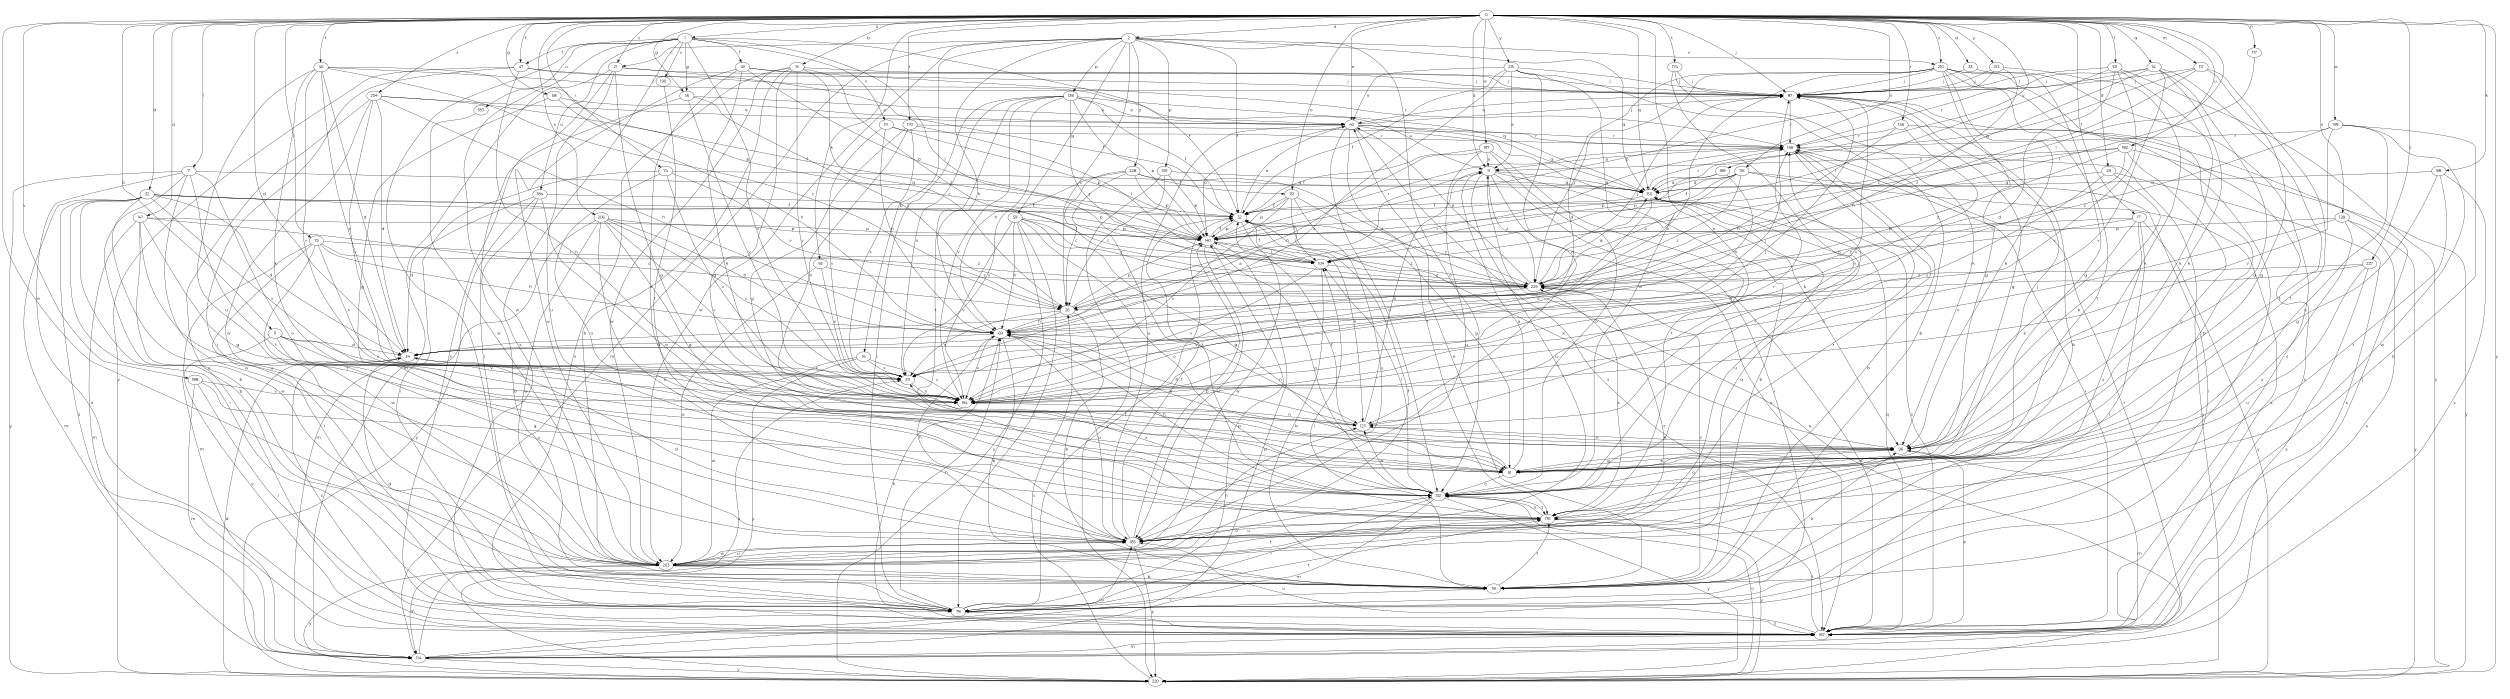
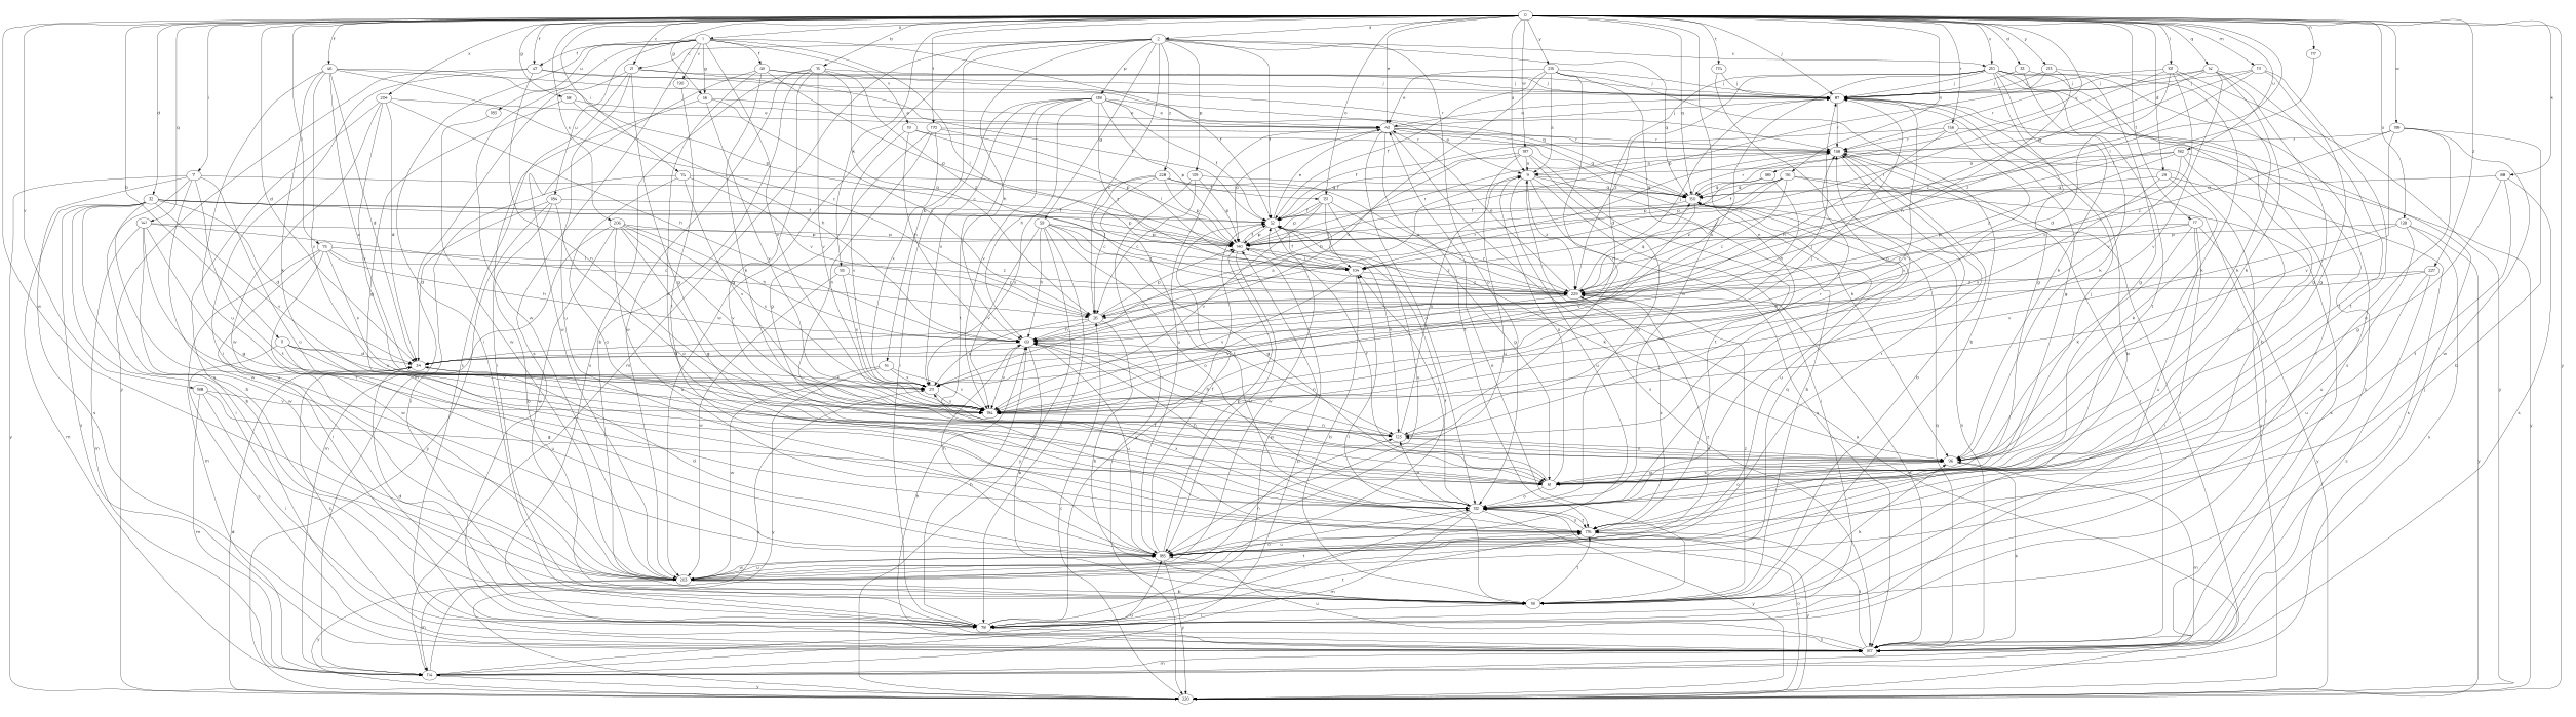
  strict digraph {
    fontname=Montserrat
    node [fontname=Montserrat]
    edge [fontname=Montserrat]
    0
    1
    2
    9
    11
    15
    21
    29
    32
    33
    34
    43
    46
    47
    n15 [label=58]
    56
    71
    74
    75
    87
    88
    93
    101
    104
    111
    116
    117
    123
    128
    131
    141
    142
    150
    156
    170
    171
    174
    182
    188
    189
    197
    199
    203
    204
    206
    210
    213
    215
    220
    227
    49
    52
    78
    167
    183
    184
    190
    191
    194
    16
    26
    59
    69
    114
    132
    138
    139
    228
    18
    185
    229
    211
    61
    96
    140
    176
    158
    0 -> 1 [label=a]
    0 -> 2 [label=a]
    0 -> 9 [label=a]
    0 -> 11 [label=b]
    0 -> 15 [label=b]
    0 -> 21 [label=c]
    0 -> 29 [label=d]
    0 -> 32 [label=d]
    0 -> 33 [label=d]
    0 -> 34 [label=d]
    0 -> 43 [label=e]
    0 -> 46 [label=f]
    0 -> 47 [label=f]
    0 -> n15 [label=g]
    0 -> 56 [label=g]
    0 -> 71 [label=i]
    0 -> 74 [label=i]
    0 -> 75 [label=i]
    0 -> 87 [label=j]
    0 -> 88 [label=k]
    0 -> 93 [label=k]
    0 -> 101 [label=l]
    0 -> 104 [label=l]
    0 -> 111 [label=m]
    0 -> 116 [label=n]
    0 -> 117 [label=n]
    0 -> 123 [label=n]
    0 -> 128 [label=o]
    0 -> 131 [label=o]
    0 -> 141 [label=q]
    0 -> 142 [label=q]
    0 -> 150 [label=q]
    0 -> 156 [label=r]
    0 -> 170 [label=t]
    0 -> 171 [label=t]
    0 -> 174 [label=t]
    0 -> 182 [label=u]
    0 -> 188 [label=v]
    0 -> 189 [label=v]
    0 -> 197 [label=w]
    0 -> 199 [label=w]
    0 -> 203 [label=w]
    0 -> 204 [label=x]
    0 -> 206 [label=x]
    0 -> 210 [label=x]
    0 -> 213 [label=y]
    0 -> 215 [label=y]
    0 -> 220 [label=y]
    0 -> 227 [label=z]
    1 -> 47 [label=f]
    1 -> 56 [label=g]
    1 -> 104 [label=l]
    1 -> 203 [label=w]
    1 -> 49 [label=f]
    1 -> 52 [label=f]
    1 -> 78 [label=i]
    1 -> 167 [label=s]
    1 -> 183 [label=u]
    1 -> 184 [label=u]
    1 -> 190 [label=v]
    1 -> 191 [label=v]
    1 -> 194 [label=v]
    2 -> 21 [label=c]
    2 -> 150 [label=q]
    2 -> 203 [label=w]
    2 -> 210 [label=x]
    2 -> 52 [label=f]
    2 -> 16 [label=b]
    2 -> 26 [label=c]
    2 -> 59 [label=g]
    2 -> 69 [label=h]
    2 -> 114 [label=m]
    2 -> 132 [label=o]
    2 -> 138 [label=p]
    2 -> 139 [label=p]
    2 -> 228 [label=z]
    9 -> 150 [label=q]
    9 -> 78 [label=i]
    9 -> 167 [label=s]
    9 -> 18 [label=b]
    9 -> 185 [label=u]
    9 -> 229 [label=z]
    11 -> 34 [label=d]
    11 -> 167 [label=s]
    11 -> 194 [label=v]
    11 -> 185 [label=u]
    11 -> 211 [label=x]
    15 -> 87 [label=j]
    15 -> 203 [label=w]
    15 -> 167 [label=s]
    15 -> 194 [label=v]
    15 -> 26 [label=c]
    15 -> 18 [label=b]
    15 -> 229 [label=z]
    15 -> 61 [label=g]
    21 -> 87 [label=j]
    21 -> 52 [label=f]
    21 -> 167 [label=s]
    21 -> 114 [label=m]
    21 -> 185 [label=u]
    21 -> 61 [label=g]
    29 -> 150 [label=q]
    29 -> 167 [label=s]
    29 -> 211 [label=x]
    29 -> 96 [label=k]
    32 -> 34 [label=d]
    32 -> 104 [label=l]
    32 -> 52 [label=f]
    32 -> 78 [label=i]
    32 -> 167 [label=s]
    32 -> 194 [label=v]
    32 -> 114 [label=m]
    32 -> 18 [label=b]
    32 -> 185 [label=u]
    32 -> 140 [label=p]
    33 -> 87 [label=j]
    33 -> 61 [label=g]
-   174 -> 96 [label=k]
+   33 -> 96 [label=k]
    34 -> 9 [label=a]
    34 -> 167 [label=s]
    34 -> 211 [label=x]
    43 -> 87 [label=j]
    43 -> 150 [label=q]
    43 -> 167 [label=s]
    43 -> 132 [label=o]
    43 -> 185 [label=u]
    43 -> 96 [label=k]
    43 -> 140 [label=p]
    43 -> 176 [label=t]
    43 -> 158 [label=r]
    46 -> 34 [label=d]
    46 -> 87 [label=j]
    46 -> 194 [label=v]
    46 -> 26 [label=c]
    46 -> 185 [label=u]
    46 -> 211 [label=x]
    46 -> 96 [label=k]
    46 -> 140 [label=p]
    47 -> 87 [label=j]
    47 -> 123 [label=n]
    47 -> 150 [label=q]
    47 -> 220 [label=y]
    47 -> 78 [label=i]
    n15 -> 43 [label=e]
    n15 -> 69 [label=h]
    n15 -> 61 [label=g]
    56 -> 43 [label=e]
    56 -> 78 [label=i]
    56 -> 194 [label=v]
    56 -> 26 [label=c]
    71 -> 150 [label=q]
    71 -> 203 [label=w]
    71 -> 220 [label=y]
    71 -> 167 [label=s]
    71 -> 132 [label=o]
    71 -> 18 [label=b]
    71 -> 176 [label=t]
    74 -> 150 [label=q]
    74 -> 78 [label=i]
    74 -> 194 [label=v]
    74 -> 26 [label=v]
    74 -> 132 [label=o]
    75 -> 104 [label=l]
    75 -> 203 [label=w]
    75 -> 78 [label=i]
    75 -> 69 [label=h]
    75 -> 114 [label=m]
    75 -> 229 [label=z]
    75 -> 211 [label=x]
    87 -> 43 [label=e]
    87 -> 194 [label=v]
    87 -> 18 [label=b]
    87 -> 61 [label=g]
    87 -> 158 [label=r]
    88 -> 150 [label=q]
    88 -> 167 [label=s]
    88 -> 61 [label=g]
    88 -> 176 [label=t]
    93 -> 203 [label=w]
    93 -> 229 [label=z]
    93 -> 211 [label=x]
    101 -> 34 [label=d]
    101 -> 87 [label=j]
    101 -> 104 [label=l]
    101 -> 220 [label=y]
    101 -> 194 [label=v]
    101 -> 96 [label=k]
    104 -> 52 [label=f]
    104 -> 194 [label=v]
    104 -> 18 [label=b]
    104 -> 229 [label=z]
    111 -> 87 [label=j]
    111 -> 150 [label=q]
    111 -> 229 [label=z]
    111 -> 61 [label=g]
    111 -> 176 [label=t]
    116 -> 150 [label=q]
    116 -> 52 [label=f]
    116 -> 78 [label=i]
    116 -> 167 [label=s]
    116 -> 26 [label=c]
    116 -> 229 [label=z]
    116 -> 140 [label=p]
    117 -> 104 [label=l]
    123 -> 9 [label=a]
    123 -> 69 [label=h]
    123 -> 96 [label=k]
    123 -> 158 [label=r]
    128 -> 220 [label=y]
    128 -> 167 [label=s]
    128 -> 194 [label=v]
    128 -> 185 [label=u]
    128 -> 140 [label=p]
    131 -> 104 [label=l]
    131 -> 52 [label=f]
    131 -> 194 [label=v]
    131 -> 185 [label=u]
    131 -> 61 [label=g]
    131 -> 140 [label=p]
    141 -> 87 [label=j]
    141 -> 194 [label=v]
    141 -> 229 [label=z]
    141 -> 61 [label=g]
    141 -> 96 [label=k]
    141 -> 176 [label=t]
    141 -> 158 [label=r]
    142 -> 203 [label=w]
    142 -> 26 [label=c]
    142 -> 114 [label=m]
    142 -> 61 [label=g]
    142 -> 140 [label=p]
    142 -> 176 [label=t]
    150 -> 52 [label=f]
    150 -> 167 [label=s]
    150 -> 194 [label=v]
    150 -> 185 [label=u]
    150 -> 158 [label=r]
    156 -> 167 [label=s]
    156 -> 194 [label=v]
    156 -> 69 [label=h]
    156 -> 158 [label=r]
    170 -> 104 [label=l]
    170 -> 123 [label=n]
    170 -> 211 [label=x]
    170 -> 61 [label=g]
    170 -> 158 [label=r]
    171 -> 220 [label=y]
    171 -> 78 [label=i]
    171 -> 185 [label=u]
    171 -> 229 [label=z]
    171 -> 96 [label=k]
    171 -> 140 [label=p]
    174 -> 87 [label=j]
    174 -> 123 [label=n]
    182 -> 9 [label=a]
    182 -> 104 [label=l]
    182 -> 220 [label=y]
    182 -> 26 [label=c]
    182 -> 132 [label=o]
    182 -> 229 [label=z]
    188 -> 78 [label=i]
    188 -> 194 [label=v]
    188 -> 114 [label=m]
    188 -> 61 [label=g]
    189 -> 150 [label=q]
    189 -> 69 [label=h]
    189 -> 140 [label=p]
    197 -> 9 [label=a]
    197 -> 52 [label=f]
    197 -> 69 [label=h]
    197 -> 132 [label=o]
    197 -> 185 [label=u]
    197 -> 176 [label=t]
    199 -> 203 [label=w]
    199 -> 194 [label=v]
    199 -> 132 [label=o]
    199 -> 18 [label=b]
    199 -> 229 [label=z]
    199 -> 158 [label=r]
    203 -> 123 [label=n]
    203 -> 150 [label=q]
    203 -> 220 [label=y]
    203 -> 52 [label=f]
    203 -> 114 [label=m]
    203 -> 132 [label=o]
    203 -> 18 [label=b]
    203 -> 185 [label=u]
    203 -> 229 [label=z]
    203 -> 176 [label=t]
    204 -> 34 [label=d]
    204 -> 43 [label=e]
    204 -> 203 [label=w]
-   204 -> 52 [label=f]
+   156 -> 52 [label=f]
    204 -> 167 [label=s]
    204 -> 194 [label=v]
    204 -> 69 [label=h]
    206 -> 203 [label=w]
    206 -> 194 [label=v]
    206 -> 69 [label=h]
    206 -> 114 [label=m]
    206 -> 185 [label=u]
    206 -> 211 [label=x]
    206 -> 61 [label=g]
    206 -> 140 [label=p]
    210 -> 34 [label=d]
    210 -> 87 [label=j]
    210 -> 78 [label=i]
    210 -> 167 [label=s]
    210 -> 18 [label=b]
    210 -> 229 [label=z]
    210 -> 211 [label=x]
    210 -> 61 [label=g]
    210 -> 96 [label=k]
    210 -> 176 [label=t]
    213 -> 87 [label=j]
    213 -> 69 [label=h]
    213 -> 96 [label=k]
    213 -> 140 [label=p]
    215 -> 9 [label=a]
    215 -> 43 [label=e]
    215 -> 87 [label=j]
    215 -> 123 [label=n]
    215 -> 52 [label=f]
    215 -> 132 [label=o]
    215 -> 18 [label=b]
    215 -> 211 [label=x]
    220 -> 9 [label=a]
    220 -> 34 [label=d]
    220 -> 26 [label=c]
    220 -> 132 [label=o]
    227 -> 167 [label=s]
    227 -> 69 [label=h]
    227 -> 185 [label=u]
    227 -> 229 [label=z]
    49 -> 87 [label=j]
    49 -> 203 [label=w]
    49 -> 132 [label=o]
    49 -> 96 [label=k]
    49 -> 140 [label=p]
    49 -> 158 [label=r]
    52 -> 43 [label=e]
    52 -> 123 [label=n]
    52 -> 203 [label=w]
    52 -> 229 [label=z]
    52 -> 96 [label=k]
    52 -> 140 [label=p]
    78 -> 34 [label=d]
    78 -> 52 [label=f]
    78 -> 167 [label=s]
    78 -> 69 [label=h]
    78 -> 140 [label=p]
    78 -> 176 [label=t]
    167 -> 150 [label=q]
    167 -> 69 [label=h]
    167 -> 114 [label=m]
    167 -> 185 [label=u]
    167 -> 96 [label=k]
    167 -> 176 [label=t]
    167 -> 158 [label=r]
    183 -> 203 [label=w]
    184 -> 34 [label=d]
    184 -> 220 [label=y]
    184 -> 52 [label=f]
    184 -> 132 [label=o]
    184 -> 18 [label=b]
    190 -> 176 [label=t]
    191 -> 194 [label=v]
    191 -> 69 [label=h]
    191 -> 140 [label=p]
    191 -> 158 [label=r]
    194 -> 87 [label=j]
    194 -> 123 [label=n]
    16 -> 203 [label=w]
    16 -> 220 [label=y]
    16 -> 194 [label=v]
    16 -> 211 [label=x]
    26 -> 69 [label=h]
    26 -> 18 [label=b]
    26 -> 211 [label=x]
    26 -> 140 [label=p]
    26 -> 158 [label=r]
    59 -> 220 [label=y]
    59 -> 78 [label=i]
    59 -> 194 [label=v]
    59 -> 69 [label=h]
    59 -> 132 [label=o]
    59 -> 229 [label=z]
    59 -> 61 [label=g]
    59 -> 140 [label=p]
    69 -> 34 [label=d]
    69 -> 123 [label=n]
    69 -> 194 [label=v]
    69 -> 18 [label=b]
    69 -> 185 [label=u]
    114 -> 87 [label=j]
    114 -> 220 [label=y]
    114 -> 185 [label=u]
    114 -> 211 [label=x]
    114 -> 140 [label=p]
    114 -> 158 [label=r]
    132 -> 104 [label=l]
    132 -> 123 [label=n]
    132 -> 220 [label=y]
    132 -> 78 [label=i]
    132 -> 69 [label=h]
    132 -> 114 [label=m]
    132 -> 211 [label=x]
    132 -> 176 [label=t]
    132 -> 158 [label=r]
    138 -> 9 [label=a]
    138 -> 43 [label=e]
    138 -> 52 [label=f]
    138 -> 78 [label=i]
    138 -> 194 [label=v]
    138 -> 69 [label=h]
    138 -> 229 [label=z]
    138 -> 211 [label=x]
    138 -> 140 [label=p]
    138 -> 176 [label=t]
    139 -> 150 [label=q]
    139 -> 220 [label=y]
    139 -> 26 [label=c]
    139 -> 140 [label=p]
    228 -> 131 [label=f]
    228 -> 26 [label=c]
    228 -> 229 [label=z]
    228 -> 211 [label=x]
    228 -> 140 [label=p]
    228 -> 176 [label=t]
    18 -> 43 [label=e]
    18 -> 104 [label=l]
    18 -> 78 [label=i]
    18 -> 229 [label=z]
    18 -> 96 [label=k]
    18 -> 176 [label=t]
    185 -> 34 [label=d]
    185 -> 203 [label=w]
    185 -> 220 [label=y]
    185 -> 52 [label=f]
    185 -> 69 [label=h]
    185 -> 140 [label=p]
    185 -> 158 [label=r]
    229 -> 43 [label=e]
    229 -> 87 [label=j]
    229 -> 150 [label=q]
    229 -> 167 [label=s]
    229 -> 194 [label=v]
    229 -> 26 [label=c]
    211 -> 87 [label=j]
    211 -> 194 [label=v]
    61 -> 9 [label=a]
    61 -> 87 [label=j]
    61 -> 52 [label=f]
    61 -> 132 [label=o]
    61 -> 96 [label=k]
    96 -> 123 [label=n]
    96 -> 69 [label=h]
    96 -> 114 [label=m]
    96 -> 132 [label=o]
    96 -> 61 [label=g]
    140 -> 104 [label=l]
    140 -> 52 [label=f]
-   140 -> 132 [label=o]
    140 -> 185 [label=u]
    140 -> 229 [label=z]
    140 -> 158 [label=r]
    176 -> 220 [label=y]
    176 -> 132 [label=o]
    176 -> 185 [label=u]
    176 -> 229 [label=z]
    158 -> 9 [label=a]
    158 -> 220 [label=y]
    158 -> 132 [label=o]
    158 -> 18 [label=b]
  }
